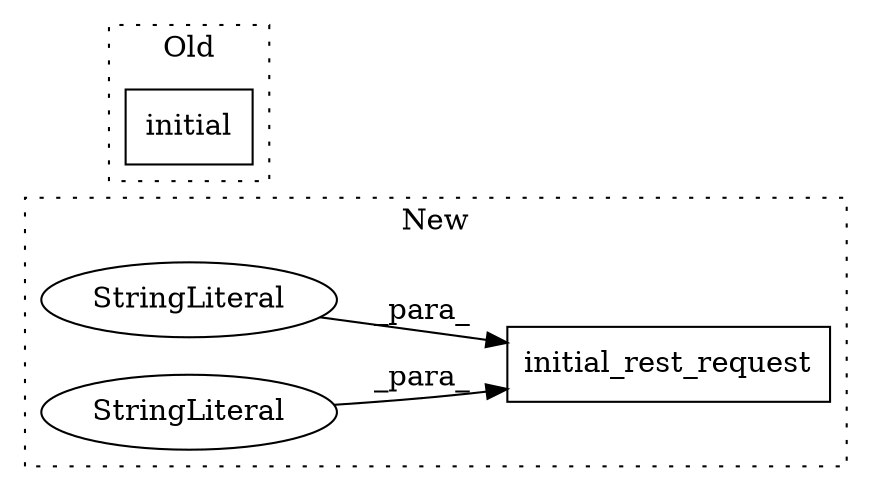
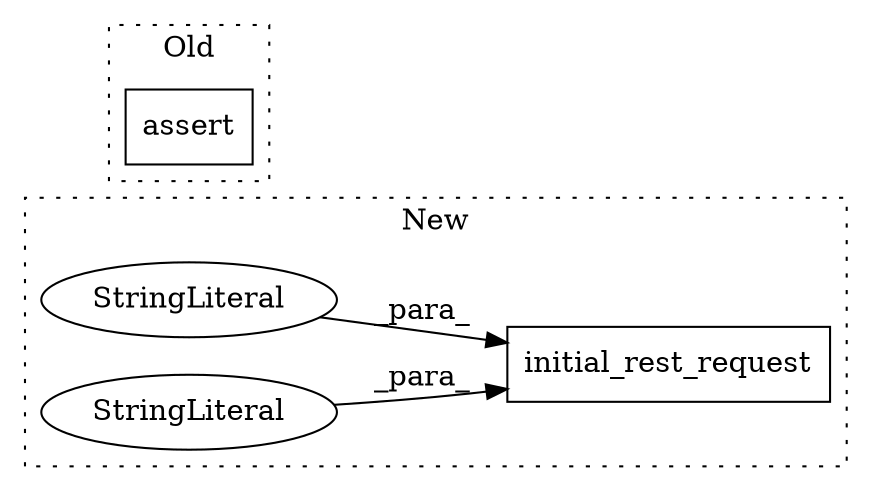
  digraph {
    rankdir=LR
    node [a=45 l=7 shape=box]
    n1 [a=32 l="21,1" label=initial_rest_request s="1937,1976"]
    n2 [l=10 label=StringLiteral s=1958 shape=ellipse]
    n3 [label=StringLiteral s=1969 shape=ellipse]
-   n4 [a=6 label=initial s=3474]
+   n4 [a=6 label=assert s=3474]
    subgraph cluster_1 {
      label=New
      style=dotted
      n1
      n2
      n3
    }
    subgraph cluster_2 {
      label=Old
      style=dotted
      n4
    }
    n2 -> n1 [label=_para_]
    n3 -> n1 [label=_para_]
  }
